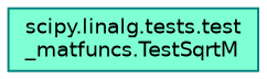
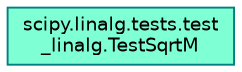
  digraph {
    rankdir=TB
-   n1 [color=teal fillcolor=aquamarine fontname=Helvetica fontsize=10 height=0.2 label="scipy.linalg.tests.test\l_matfuncs.TestSqrtM" shape=box style=filled width=0.4]
+   n1 [color=teal fillcolor=aquamarine fontname=Helvetica fontsize=10 height=0.2 label="scipy.linalg.tests.test\l_linalg.TestSqrtM" shape=box style=filled width=0.4]
  }
